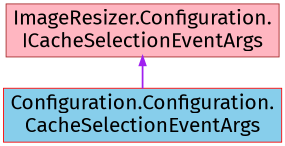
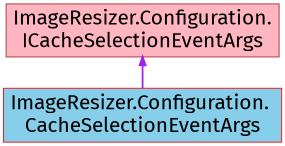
  digraph {
    fontname="Fira Sans"
    node [fontname="Fira Sans" fontsize=24 shape=record style=filled]
    n1 [color=brown fillcolor=lightpink fontcolor=black height=0.2 label="ImageResizer.Configuration.\lICacheSelectionEventArgs" width=0.4]
-   n2 [color=red fillcolor=skyblue height=0.2 label="Configuration.Configuration.\lCacheSelectionEventArgs" width=0.4]
+   n2 [color=red fillcolor=skyblue height=0.2 label="ImageResizer.Configuration.\lCacheSelectionEventArgs" width=0.4]
    n1 -> n2 [color=purple dir=back fontname="Fira Sans" fontsize=24 labelfontname=Helvetica labelfontsize=24 style=bold]
  }
